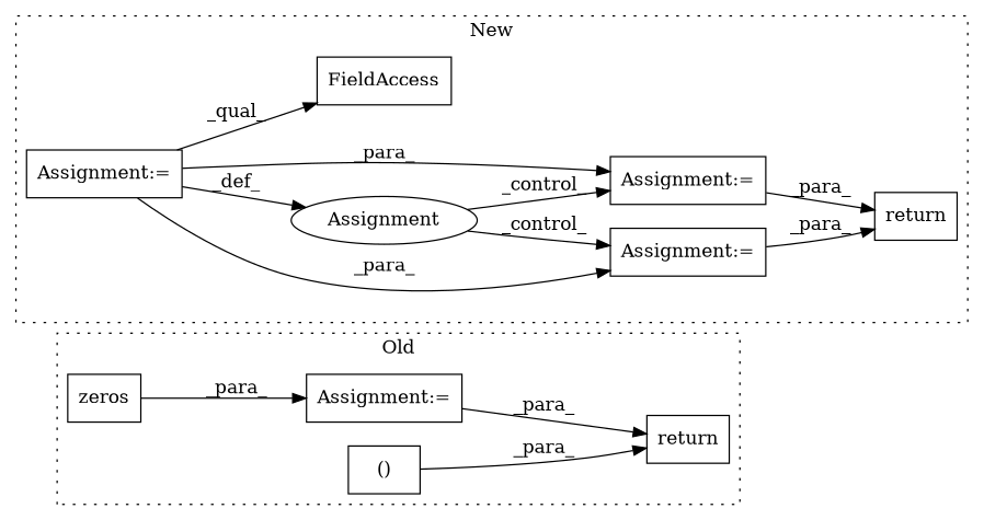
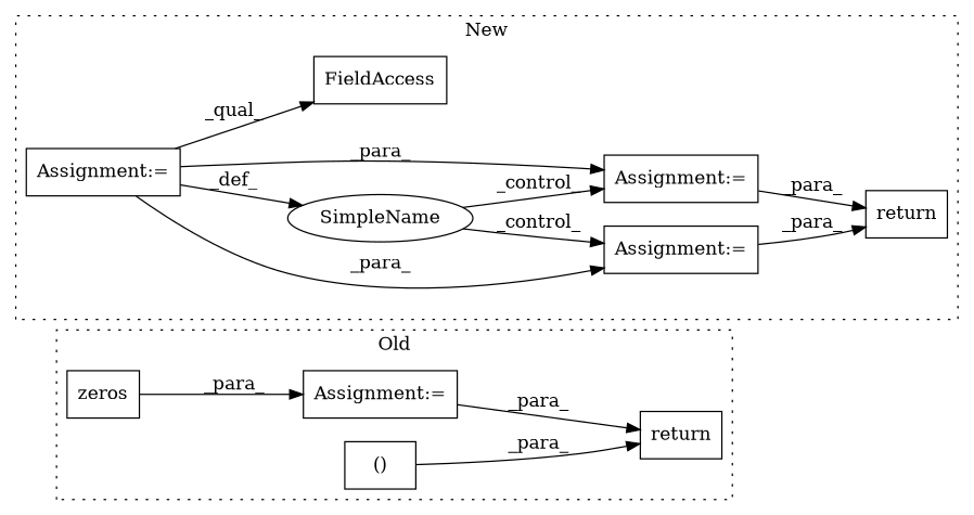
  digraph {
    rankdir=LR
    node [a=7 l=1 shape=box]
    n1 [a=32 l="11,2" label=zeros s="4615,4641"]
    n2 [a=41 l=12 label=return s=4931]
    n3 [label="Assignment:=" s=4608]
    n4 [a=106 l=15 label="()" s=4576]
    n5 [a=41 l=7 label=return s=4994]
    n6 [label="Assignment:=" s=4709]
    n7 [l=33 label="Assignment:=" s=4942]
-   n8 [a=42 label=Assignment shape=ellipse l=""]
+   n8 [a=42 label=SimpleName shape=ellipse l=""]
    n9 [label="Assignment:=" s=4553]
    n10 [a=22 l=9 label=FieldAccess s=4673]
    subgraph cluster_1 {
      label=Old
      style=dotted
      n1
      n2
      n3
      n4
    }
    subgraph cluster_2 {
      label=New
      style=dotted
      n5
      n6
      n7
      n8
      n9
      n10
    }
    n1 -> n3 [label=_para_]
    n3 -> n2 [label=_para_]
    n4 -> n2 [label=_para_]
    n6 -> n5 [label=_para_]
    n7 -> n5 [label=_para_]
    n8 -> n6 [label=_control_]
    n8 -> n7 [label=_control_]
    n9 -> n6 [label=_para_]
    n9 -> n7 [label=_para_]
    n9 -> n8 [label=_def_]
    n9 -> n10 [label=_qual_]
  }
